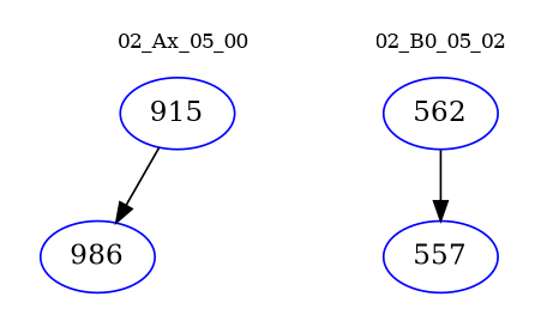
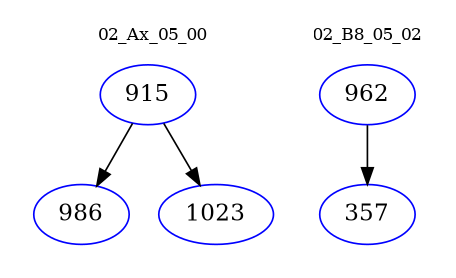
  digraph {
    node [color=blue]
    edge [color=black]
    n1 [label=915]
    n2 [label=986]
-   n4 [label=562]
-   n5 [label=557]
+   n3 [label=1023]
+   n4 [label=962]
+   n5 [label=357]
    subgraph cluster_1 {
      color=white
      fontsize=10
      label="02_Ax_05_00"
      n1
      n2
+     n3
    }
    subgraph cluster_2 {
      color=white
      fontsize=10
-     label="02_B0_05_02"
+     label="02_B8_05_02"
      n4
      n5
    }
    n1 -> n2
+   n1 -> n3
    n4 -> n5
  }
